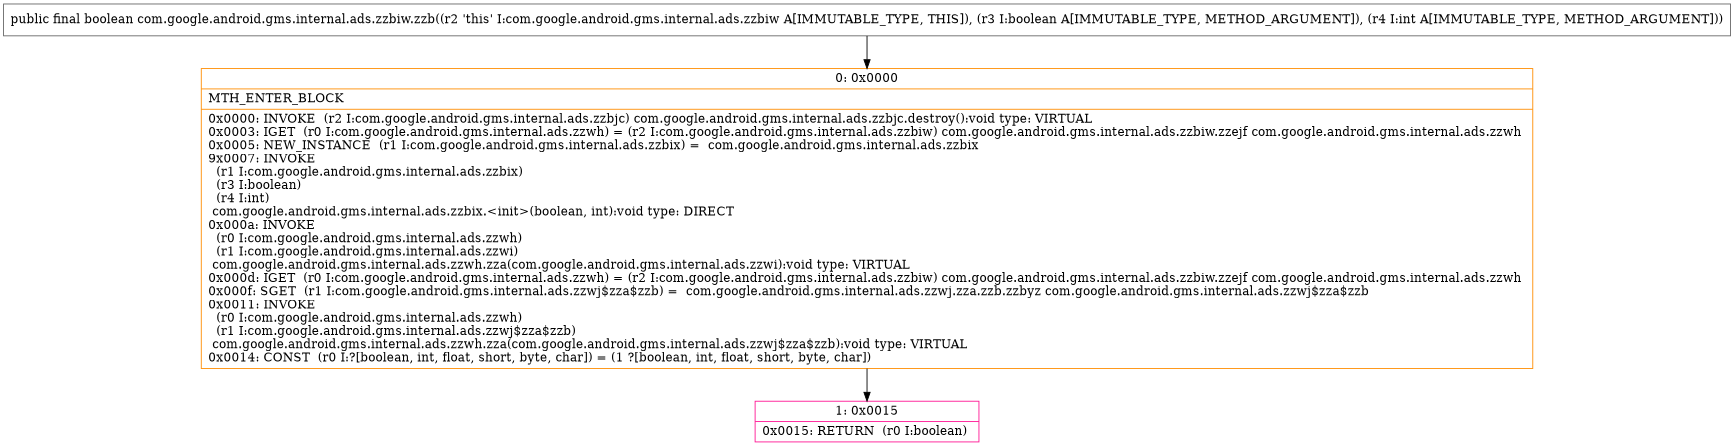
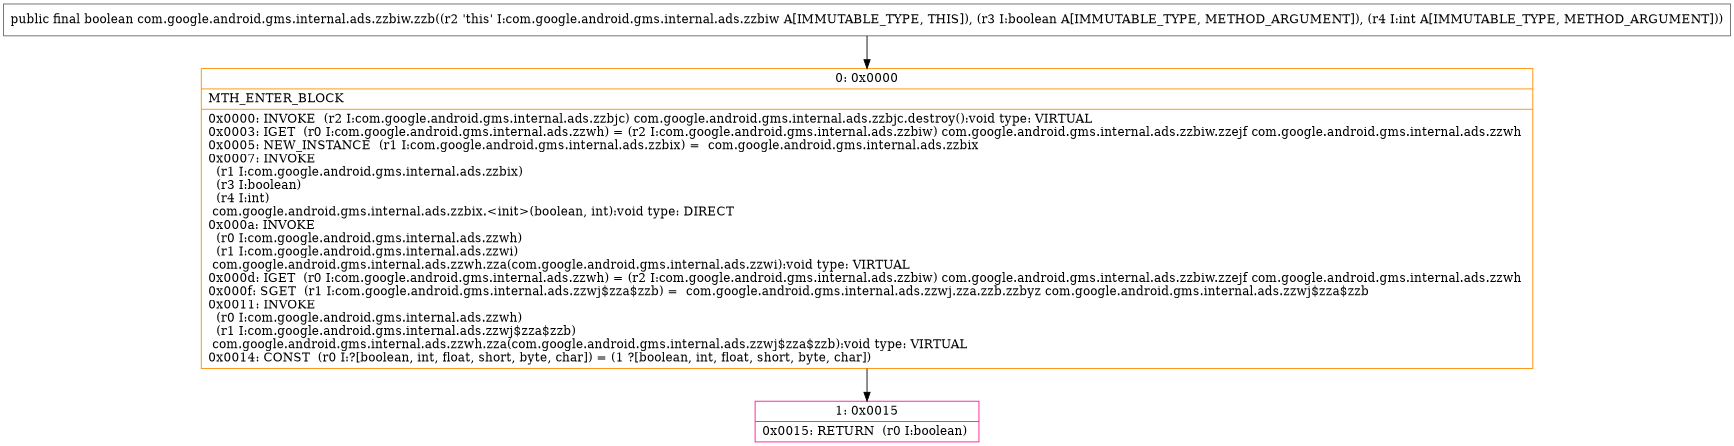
  digraph {
    node [shape=record]
-   n1 [label="{0\:\ 0x0000|MTH_ENTER_BLOCK\l|0x0000: INVOKE  (r2 I:com.google.android.gms.internal.ads.zzbjc) com.google.android.gms.internal.ads.zzbjc.destroy():void type: VIRTUAL \l0x0003: IGET  (r0 I:com.google.android.gms.internal.ads.zzwh) = (r2 I:com.google.android.gms.internal.ads.zzbiw) com.google.android.gms.internal.ads.zzbiw.zzejf com.google.android.gms.internal.ads.zzwh \l0x0005: NEW_INSTANCE  (r1 I:com.google.android.gms.internal.ads.zzbix) =  com.google.android.gms.internal.ads.zzbix \l9x0007: INVOKE  \l  (r1 I:com.google.android.gms.internal.ads.zzbix)\l  (r3 I:boolean)\l  (r4 I:int)\l com.google.android.gms.internal.ads.zzbix.\<init\>(boolean, int):void type: DIRECT \l0x000a: INVOKE  \l  (r0 I:com.google.android.gms.internal.ads.zzwh)\l  (r1 I:com.google.android.gms.internal.ads.zzwi)\l com.google.android.gms.internal.ads.zzwh.zza(com.google.android.gms.internal.ads.zzwi):void type: VIRTUAL \l0x000d: IGET  (r0 I:com.google.android.gms.internal.ads.zzwh) = (r2 I:com.google.android.gms.internal.ads.zzbiw) com.google.android.gms.internal.ads.zzbiw.zzejf com.google.android.gms.internal.ads.zzwh \l0x000f: SGET  (r1 I:com.google.android.gms.internal.ads.zzwj$zza$zzb) =  com.google.android.gms.internal.ads.zzwj.zza.zzb.zzbyz com.google.android.gms.internal.ads.zzwj$zza$zzb \l0x0011: INVOKE  \l  (r0 I:com.google.android.gms.internal.ads.zzwh)\l  (r1 I:com.google.android.gms.internal.ads.zzwj$zza$zzb)\l com.google.android.gms.internal.ads.zzwh.zza(com.google.android.gms.internal.ads.zzwj$zza$zzb):void type: VIRTUAL \l0x0014: CONST  (r0 I:?[boolean, int, float, short, byte, char]) = (1 ?[boolean, int, float, short, byte, char]) \l}" color=darkorange]
+   n1 [label="{0\:\ 0x0000|MTH_ENTER_BLOCK\l|0x0000: INVOKE  (r2 I:com.google.android.gms.internal.ads.zzbjc) com.google.android.gms.internal.ads.zzbjc.destroy():void type: VIRTUAL \l0x0003: IGET  (r0 I:com.google.android.gms.internal.ads.zzwh) = (r2 I:com.google.android.gms.internal.ads.zzbiw) com.google.android.gms.internal.ads.zzbiw.zzejf com.google.android.gms.internal.ads.zzwh \l0x0005: NEW_INSTANCE  (r1 I:com.google.android.gms.internal.ads.zzbix) =  com.google.android.gms.internal.ads.zzbix \l0x0007: INVOKE  \l  (r1 I:com.google.android.gms.internal.ads.zzbix)\l  (r3 I:boolean)\l  (r4 I:int)\l com.google.android.gms.internal.ads.zzbix.\<init\>(boolean, int):void type: DIRECT \l0x000a: INVOKE  \l  (r0 I:com.google.android.gms.internal.ads.zzwh)\l  (r1 I:com.google.android.gms.internal.ads.zzwi)\l com.google.android.gms.internal.ads.zzwh.zza(com.google.android.gms.internal.ads.zzwi):void type: VIRTUAL \l0x000d: IGET  (r0 I:com.google.android.gms.internal.ads.zzwh) = (r2 I:com.google.android.gms.internal.ads.zzbiw) com.google.android.gms.internal.ads.zzbiw.zzejf com.google.android.gms.internal.ads.zzwh \l0x000f: SGET  (r1 I:com.google.android.gms.internal.ads.zzwj$zza$zzb) =  com.google.android.gms.internal.ads.zzwj.zza.zzb.zzbyz com.google.android.gms.internal.ads.zzwj$zza$zzb \l0x0011: INVOKE  \l  (r0 I:com.google.android.gms.internal.ads.zzwh)\l  (r1 I:com.google.android.gms.internal.ads.zzwj$zza$zzb)\l com.google.android.gms.internal.ads.zzwh.zza(com.google.android.gms.internal.ads.zzwj$zza$zzb):void type: VIRTUAL \l0x0014: CONST  (r0 I:?[boolean, int, float, short, byte, char]) = (1 ?[boolean, int, float, short, byte, char]) \l}" color=darkorange]
    n2 [label="{1\:\ 0x0015|0x0015: RETURN  (r0 I:boolean) \l}" color=deeppink]
    n3 [label="{public final boolean com.google.android.gms.internal.ads.zzbiw.zzb((r2 'this' I:com.google.android.gms.internal.ads.zzbiw A[IMMUTABLE_TYPE, THIS]), (r3 I:boolean A[IMMUTABLE_TYPE, METHOD_ARGUMENT]), (r4 I:int A[IMMUTABLE_TYPE, METHOD_ARGUMENT])) }" color=gray40]
    n1 -> n2
    n3 -> n1
  }
